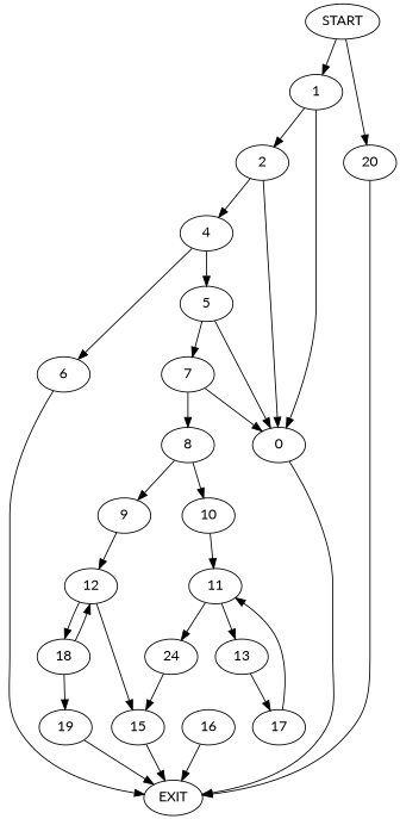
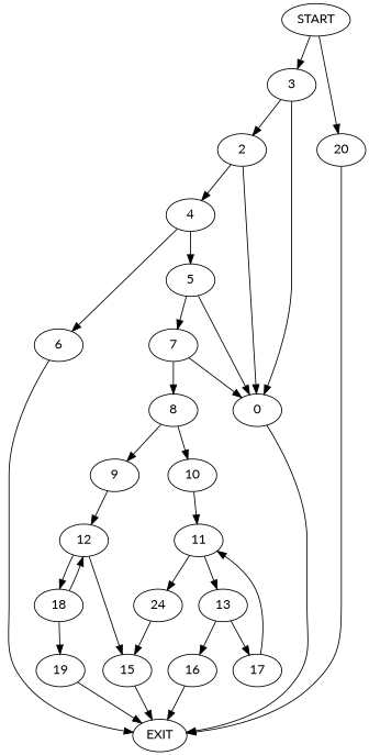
  digraph {
    fontname=Lato
    node [fontname=Lato]
    edge [fontname=Lato]
    n1 [label=START]
-   1
+   1 [label=3]
    20
    2
    n5 [label=0]
    n6 [label=EXIT]
    4
    5
    6
    7
    8
    9
    10
    12
    11
    15
    18
    13
    n19 [label=24]
    16
    17
    19
    n1 -> 1
    n1 -> 20
    1 -> 2
    1 -> n5
    20 -> n6
    2 -> n5
    2 -> 4
    n5 -> n6
    4 -> 5
    4 -> 6
    5 -> n5
    5 -> 7
    6 -> n6
    7 -> n5
    7 -> 8
    8 -> 9
    8 -> 10
    9 -> 12
    10 -> 11
    12 -> 15
    12 -> 18
    11 -> 13
    11 -> n19
    15 -> n6
    18 -> 12
    18 -> 19
+   13 -> 16
    13 -> 17
    n19 -> 15
    16 -> n6
    17 -> 11
    19 -> n6
  }
